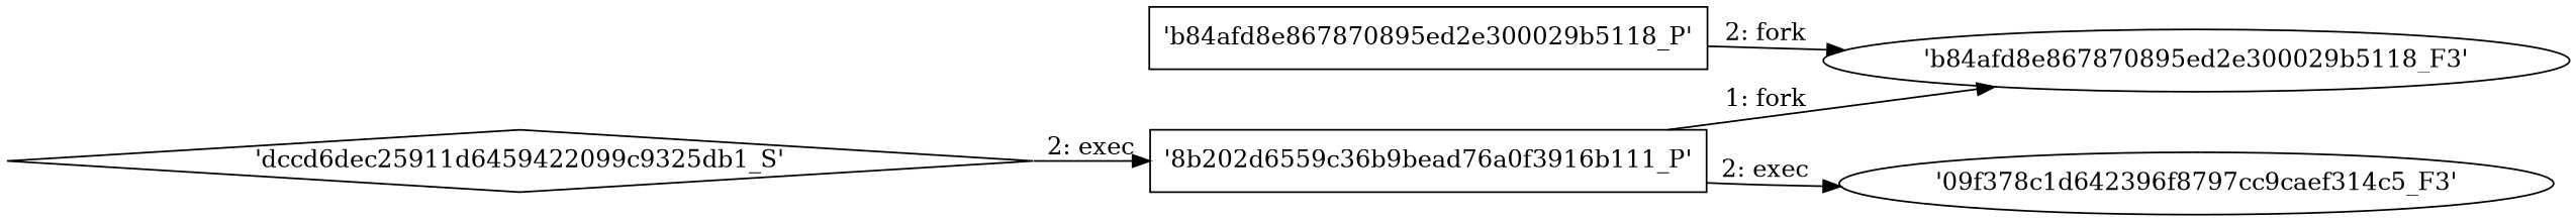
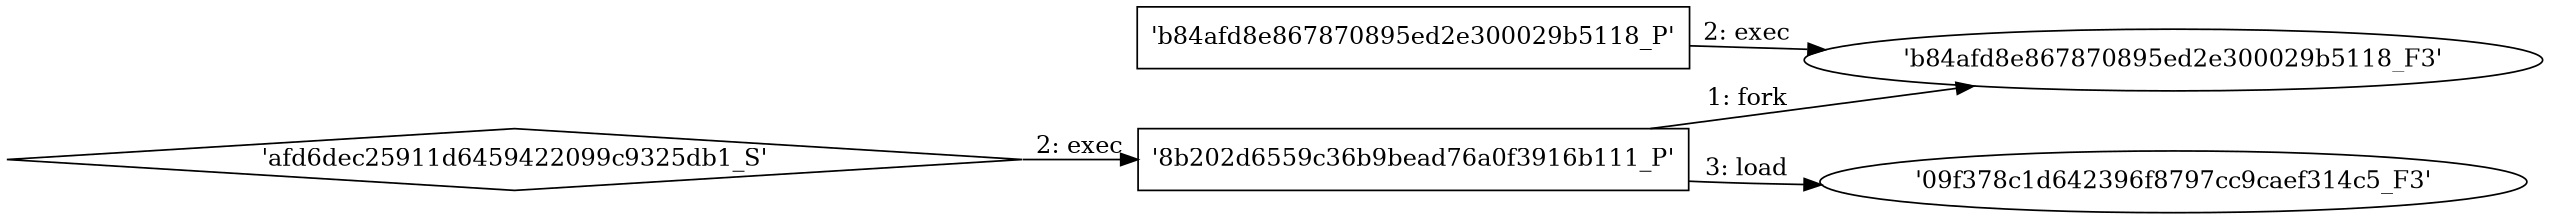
  digraph {
    engine=neato
    fixedsize=false
    fontsize=10
    nodesep=0.3
    rankdir=LR
    ranksep=0
    splines=true
    node [node_type=Process shape=ellipse]
    "'09f378c1d642396f8797cc9caef314c5_F3'" [node_type=file]
    "'8b202d6559c36b9bead76a0f3916b111_P'" [shape=box]
    "'b84afd8e867870895ed2e300029b5118_F3'" [node_type=File]
    "'b84afd8e867870895ed2e300029b5118_P'" [shape=box]
-   "'dccd6dec25911d6459422099c9325db1_S'" [node_type=Socket shape=diamond]
-   "'8b202d6559c36b9bead76a0f3916b111_P'" -> "'09f378c1d642396f8797cc9caef314c5_F3'" [label="2: exec"]
+   "'dccd6dec25911d6459422099c9325db1_S'" [node_type=Socket shape=diamond label="'afd6dec25911d6459422099c9325db1_S'"]
+   "'8b202d6559c36b9bead76a0f3916b111_P'" -> "'09f378c1d642396f8797cc9caef314c5_F3'" [label="3: load"]
    "'8b202d6559c36b9bead76a0f3916b111_P'" -> "'b84afd8e867870895ed2e300029b5118_F3'" [label="1: fork"]
-   "'b84afd8e867870895ed2e300029b5118_P'" -> "'b84afd8e867870895ed2e300029b5118_F3'" [label="2: fork"]
+   "'b84afd8e867870895ed2e300029b5118_P'" -> "'b84afd8e867870895ed2e300029b5118_F3'" [label="2: exec"]
    "'dccd6dec25911d6459422099c9325db1_S'" -> "'8b202d6559c36b9bead76a0f3916b111_P'" [label="2: exec"]
  }
